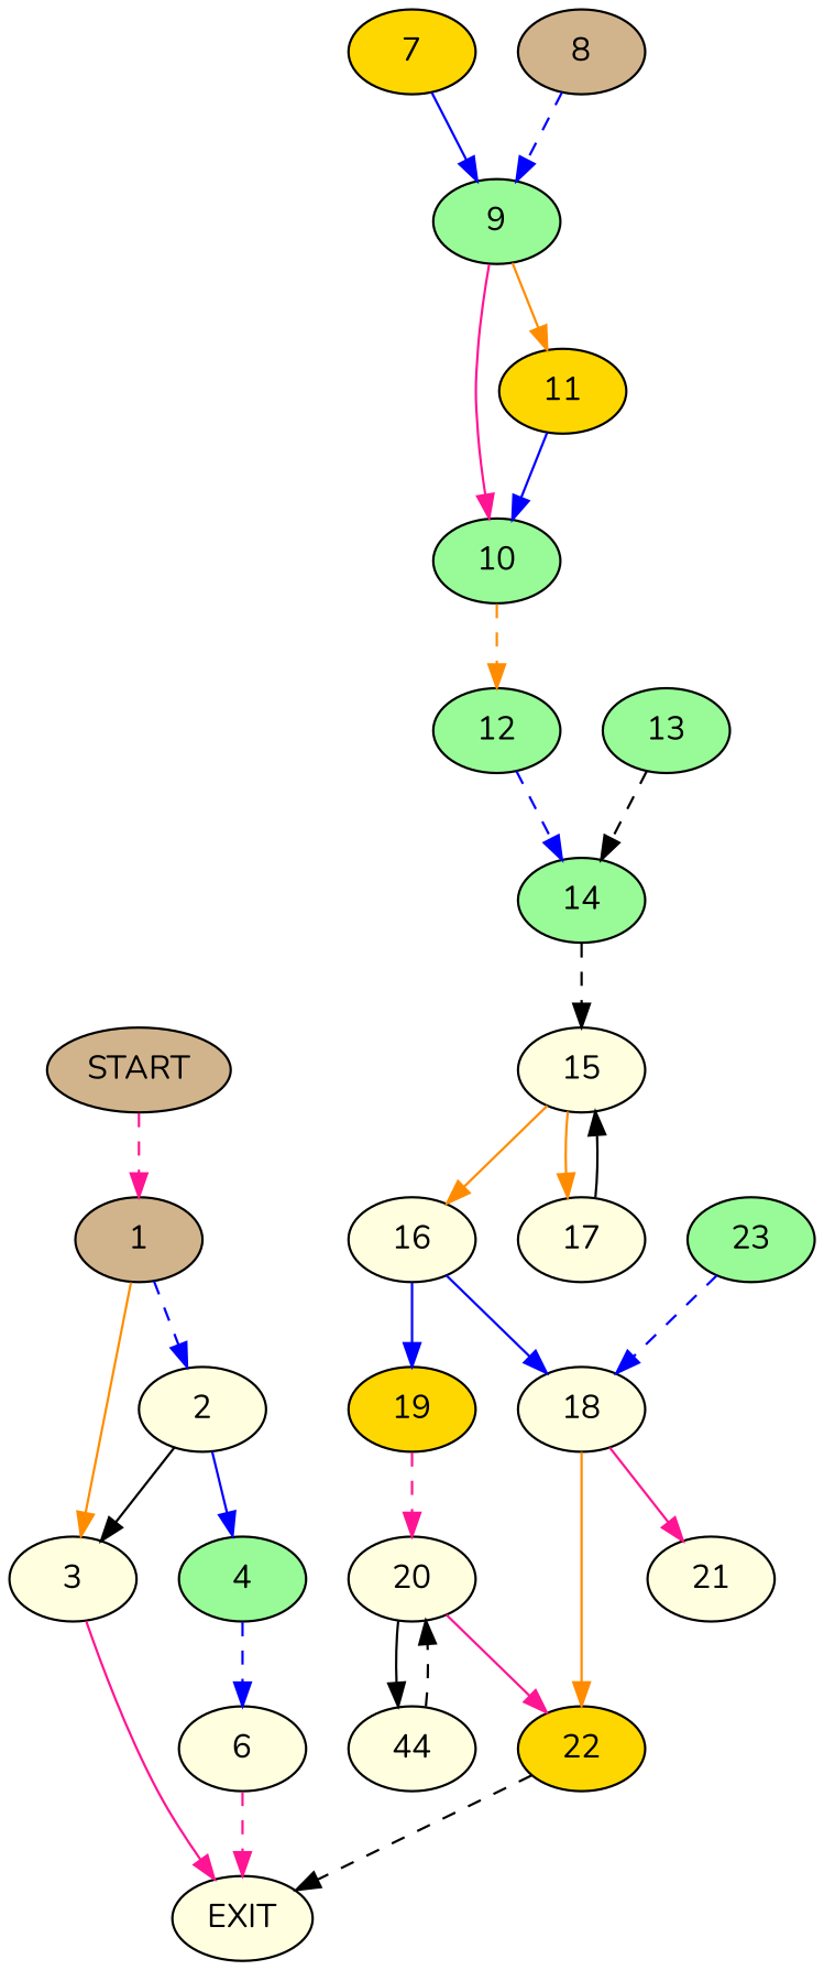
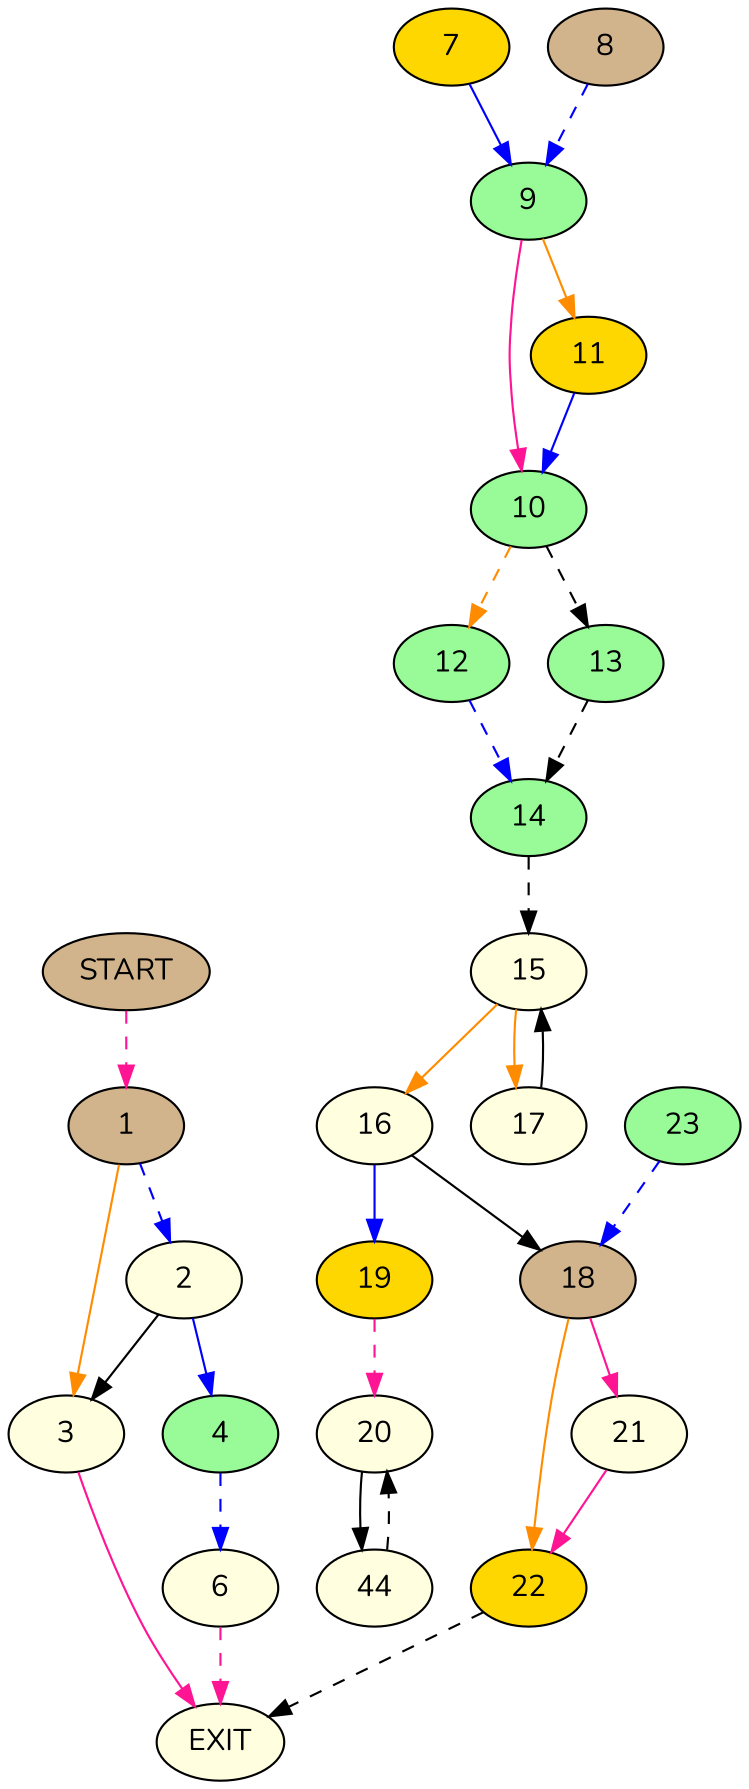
  digraph {
    fontname=Nunito
    node [fillcolor=lightyellow fontname=Nunito style=filled]
    edge [color=blue fontname=Nunito style=solid]
    n1 [fillcolor=tan label=START]
    1 [fillcolor=tan]
    2
    3
    n5 [label=EXIT]
    4 [fillcolor=palegreen]
    6
    7 [fillcolor=gold]
    9 [fillcolor=palegreen]
    8 [fillcolor=tan]
    10 [fillcolor=palegreen]
    11 [fillcolor=gold]
    12 [fillcolor=palegreen]
    13 [fillcolor=palegreen]
    14 [fillcolor=palegreen]
    15
    16
    17
-   18
+   18 [fillcolor=tan]
    19 [fillcolor=gold]
    21
    22 [fillcolor=gold]
    20
    n24 [label=44]
    23 [fillcolor=palegreen]
    n1 -> 1 [color=deeppink style=dashed]
    1 -> 2 [style=dashed]
    1 -> 3 [color=darkorange]
    2 -> 3 [color=black]
    2 -> 4
    3 -> n5 [color=deeppink]
    4 -> 6 [style=dashed]
    6 -> n5 [color=deeppink style=dashed]
    7 -> 9
    9 -> 10 [color=deeppink]
    9 -> 11 [color=darkorange]
    8 -> 9 [style=dashed]
    10 -> 12 [color=darkorange style=dashed]
+   10 -> 13 [color=black style=dashed]
    11 -> 10
    12 -> 14 [style=dashed]
    13 -> 14 [color=black style=dashed]
    14 -> 15 [color=black style=dashed]
    15 -> 16 [color=darkorange]
    15 -> 17 [color=darkorange]
-   16 -> 18
+   16 -> 18 [color=black]
    16 -> 19
    17 -> 15 [color=black]
    18 -> 21 [color=deeppink]
    18 -> 22 [color=darkorange]
    19 -> 20 [color=deeppink style=dashed]
-   20 -> 22 [color=deeppink]
+   21 -> 22 [color=deeppink]
    22 -> n5 [color=black style=dashed]
    20 -> n24 [color=black]
    n24 -> 20 [color=black style=dashed]
    23 -> 18 [style=dashed]
  }
